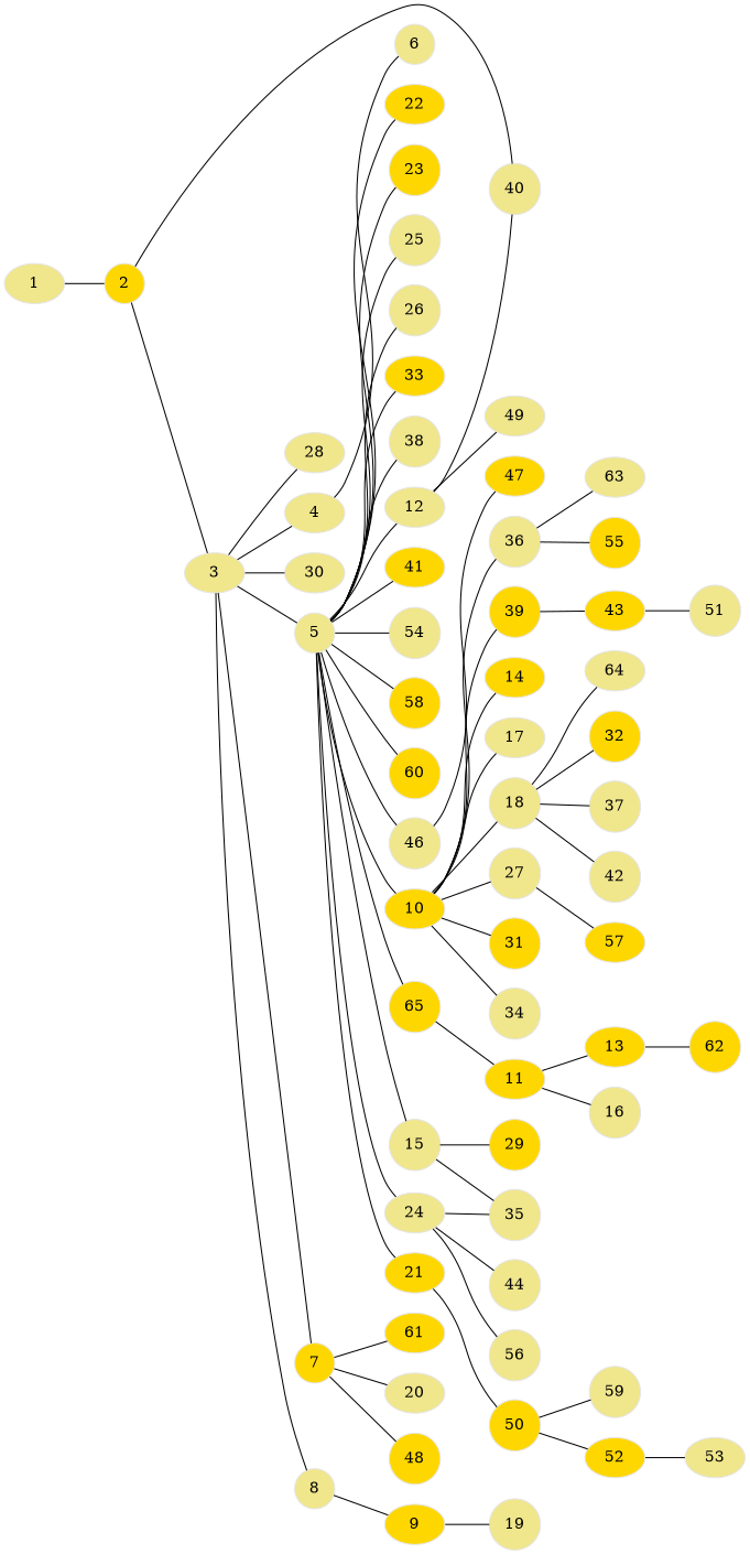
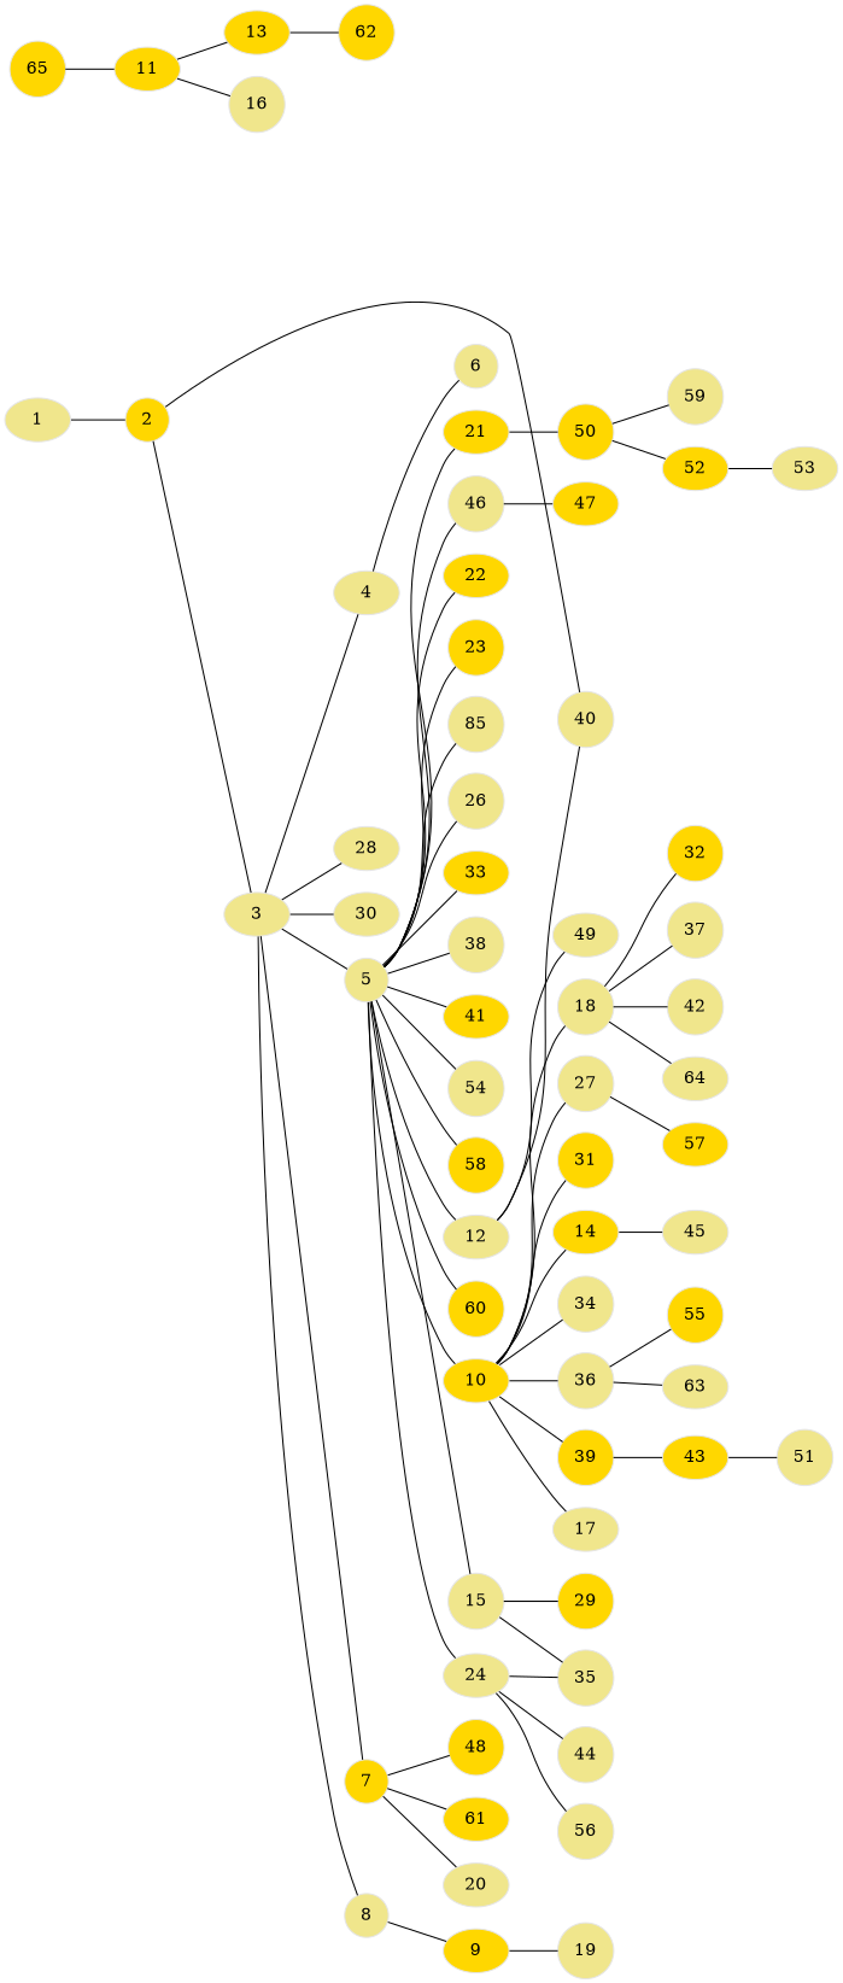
  graph {
    rankdir=LR
    node [color=gray90 fillcolor=khaki shape=circle style=filled]
    1 [shape=ellipse]
    2 [fillcolor=gold]
    3 [shape=ellipse]
    40
    4 [shape=ellipse]
    5
    7 [fillcolor=gold]
    8
    28 [shape=ellipse]
    30 [shape=ellipse]
    6
    10 [fillcolor=gold shape=ellipse]
    12 [shape=ellipse]
    15
    21 [fillcolor=gold shape=ellipse]
    22 [fillcolor=gold shape=ellipse]
    23 [fillcolor=gold]
    24 [shape=ellipse]
-   25
+   25 [label=85]
    26
    33 [fillcolor=gold shape=ellipse]
    38
    41 [fillcolor=gold shape=ellipse]
    46
    54
    58 [fillcolor=gold]
    60 [fillcolor=gold]
    65 [fillcolor=gold]
    20 [shape=ellipse]
    48 [fillcolor=gold]
    61 [fillcolor=gold shape=ellipse]
    9 [fillcolor=gold shape=ellipse]
    14 [fillcolor=gold shape=ellipse]
    17 [shape=ellipse]
    18
    27
    31 [fillcolor=gold]
    34
    36
    39 [fillcolor=gold]
    49 [shape=ellipse]
    29 [fillcolor=gold]
    35
    50 [fillcolor=gold]
    44
    56
    47 [fillcolor=gold shape=ellipse]
    11 [fillcolor=gold shape=ellipse]
    19
    13 [fillcolor=gold shape=ellipse]
    16
+   45 [shape=ellipse]
    32 [fillcolor=gold]
    37
    42
    64 [shape=ellipse]
    57 [fillcolor=gold shape=ellipse]
    63 [shape=ellipse]
    55 [fillcolor=gold]
    43 [fillcolor=gold shape=ellipse]
    62 [fillcolor=gold]
    59
    52 [fillcolor=gold shape=ellipse]
    51
    53 [shape=ellipse]
    1 -- 2
    2 -- 3
    2 -- 40
    3 -- 4
    3 -- 5
    3 -- 7
    3 -- 8
    3 -- 28
    3 -- 30
    4 -- 6
    5 -- 10
    5 -- 12
    5 -- 15
    5 -- 21
    5 -- 22
    5 -- 23
    5 -- 24
    5 -- 25
    5 -- 26
    5 -- 33
    5 -- 38
    5 -- 41
    5 -- 46
    5 -- 54
    5 -- 58
    5 -- 60
-   5 -- 65
    7 -- 20
    7 -- 48
    7 -- 61
    8 -- 9
    10 -- 14
    10 -- 17
    10 -- 18
    10 -- 27
    10 -- 31
    10 -- 34
    10 -- 36
    10 -- 39
    12 -- 40
    12 -- 49
    15 -- 29
    15 -- 35
    21 -- 50
    24 -- 35
    24 -- 44
    24 -- 56
    46 -- 47
    65 -- 11
    9 -- 19
+   14 -- 45
    18 -- 32
    18 -- 37
    18 -- 42
    18 -- 64
    27 -- 57
    36 -- 63
    36 -- 55
    39 -- 43
    50 -- 59
    50 -- 52
    11 -- 13
    11 -- 16
    13 -- 62
    43 -- 51
    52 -- 53
  }
